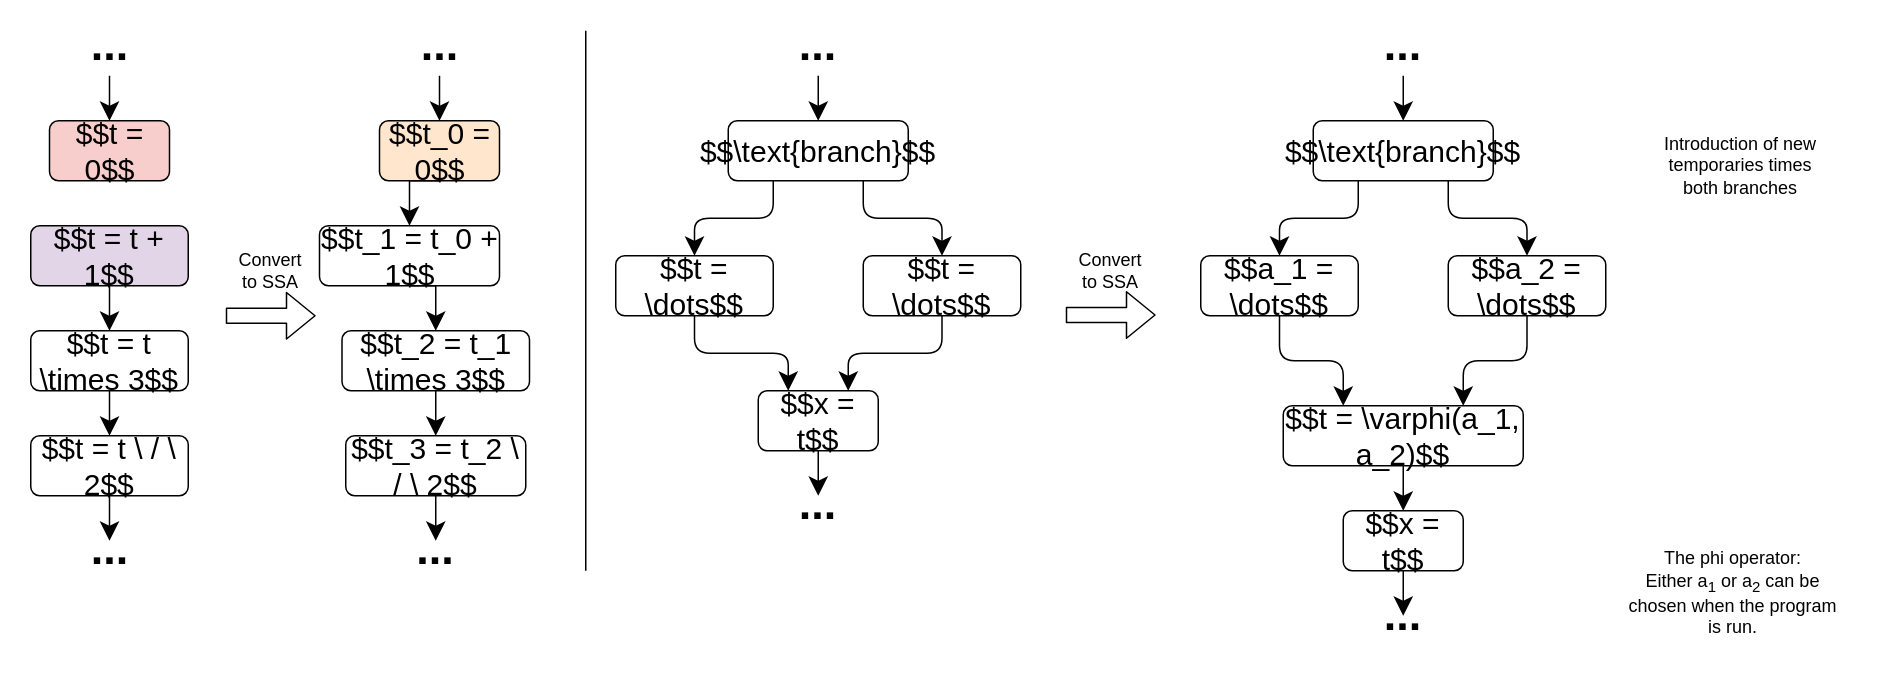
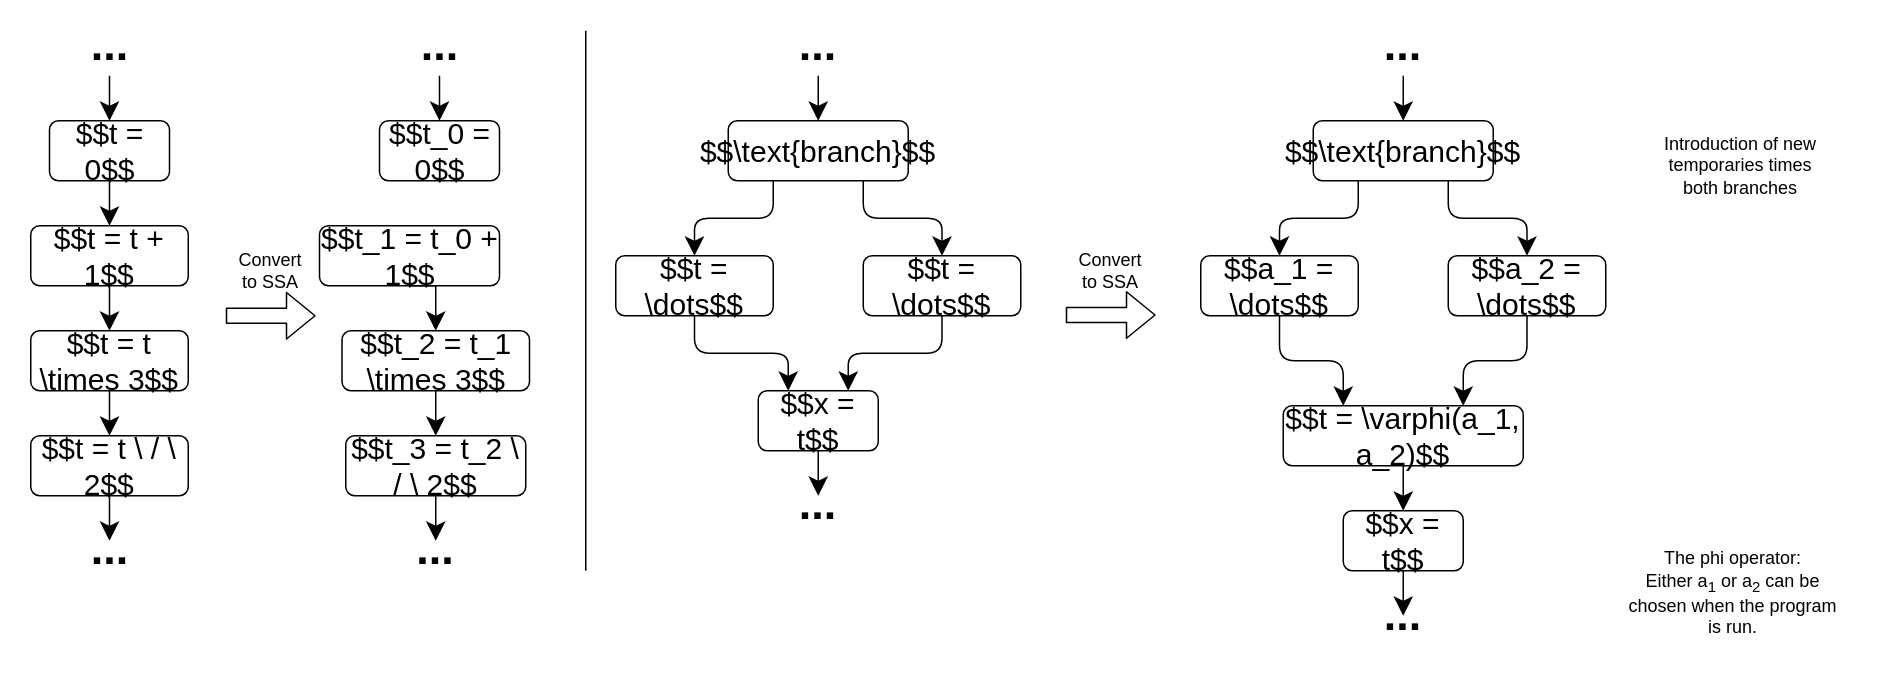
  <mxCell id="0" />
  <mxCell id="1" parent="0" />
- <mxCell id="3" value="$$t = 0$$" style="rounded=1;whiteSpace=wrap;html=1;fontSize=20;fillColor=#f8cecc;" vertex="1" parent="1"><mxGeometry x="32.5" y="80" width="80" height="40" as="geometry" /></mxCell>
+ <mxCell id="2" style="edgeStyle=orthogonalEdgeStyle;rounded=0;orthogonalLoop=1;jettySize=auto;html=1;exitX=0.5;exitY=1;exitDx=0;exitDy=0;entryX=0.5;entryY=0;entryDx=0;entryDy=0;endSize=10;" edge="1" parent="1" source="3" target="5"><mxGeometry relative="1" as="geometry" /></mxCell>
+ <mxCell id="3" value="$$t = 0$$" style="rounded=1;whiteSpace=wrap;html=1;fontSize=20;" vertex="1" parent="1"><mxGeometry x="32.5" y="80" width="80" height="40" as="geometry" /></mxCell>
  <mxCell id="4" style="edgeStyle=orthogonalEdgeStyle;rounded=0;orthogonalLoop=1;jettySize=auto;html=1;exitX=0.5;exitY=1;exitDx=0;exitDy=0;entryX=0.5;entryY=0;entryDx=0;entryDy=0;endSize=10;" edge="1" parent="1" source="5" target="7"><mxGeometry relative="1" as="geometry" /></mxCell>
- <mxCell id="5" value="$$t = t + 1$$" style="rounded=1;whiteSpace=wrap;html=1;fontSize=20;fillColor=#e1d5e7;" vertex="1" parent="1"><mxGeometry x="20" y="150" width="105" height="40" as="geometry" /></mxCell>
+ <mxCell id="5" value="$$t = t + 1$$" style="rounded=1;whiteSpace=wrap;html=1;fontSize=20;" vertex="1" parent="1"><mxGeometry x="20" y="150" width="105" height="40" as="geometry" /></mxCell>
  <mxCell id="6" style="edgeStyle=orthogonalEdgeStyle;rounded=0;orthogonalLoop=1;jettySize=auto;html=1;exitX=0.5;exitY=1;exitDx=0;exitDy=0;entryX=0.5;entryY=0;entryDx=0;entryDy=0;endSize=10;" edge="1" parent="1" source="7" target="9"><mxGeometry relative="1" as="geometry" /></mxCell>
  <mxCell id="7" value="$$t = t \times 3$$" style="rounded=1;whiteSpace=wrap;html=1;fontSize=20;" vertex="1" parent="1"><mxGeometry x="20" y="220" width="105" height="40" as="geometry" /></mxCell>
  <mxCell id="8" style="edgeStyle=orthogonalEdgeStyle;rounded=1;orthogonalLoop=1;jettySize=auto;html=1;exitX=0.5;exitY=1;exitDx=0;exitDy=0;entryX=0.5;entryY=0;entryDx=0;entryDy=0;endSize=10;" edge="1" parent="1" source="9" target="43"><mxGeometry relative="1" as="geometry" /></mxCell>
  <mxCell id="9" value="$$t = t \ / \ 2$$" style="rounded=1;whiteSpace=wrap;html=1;fontSize=20;" vertex="1" parent="1"><mxGeometry x="20" y="290" width="105" height="40" as="geometry" /></mxCell>
- <mxCell id="10" style="edgeStyle=orthogonalEdgeStyle;rounded=0;orthogonalLoop=1;jettySize=auto;html=1;exitX=0.5;exitY=1;exitDx=0;exitDy=0;entryX=0.5;entryY=0;entryDx=0;entryDy=0;endSize=10;" edge="1" parent="1" source="11" target="13"><mxGeometry relative="1" as="geometry" /></mxCell>
- <mxCell id="11" value="$$t_0 = 0$$" style="rounded=1;whiteSpace=wrap;html=1;fontSize=20;fillColor=#ffe6cc;" vertex="1" parent="1"><mxGeometry x="252.5" y="80" width="80" height="40" as="geometry" /></mxCell>
+ <mxCell id="11" value="$$t_0 = 0$$" style="rounded=1;whiteSpace=wrap;html=1;fontSize=20;" vertex="1" parent="1"><mxGeometry x="252.5" y="80" width="80" height="40" as="geometry" /></mxCell>
  <mxCell id="12" style="edgeStyle=orthogonalEdgeStyle;rounded=0;orthogonalLoop=1;jettySize=auto;html=1;exitX=0.5;exitY=1;exitDx=0;exitDy=0;entryX=0.5;entryY=0;entryDx=0;entryDy=0;endSize=10;" edge="1" parent="1" source="13" target="15"><mxGeometry relative="1" as="geometry" /></mxCell>
  <mxCell id="13" value="$$t_1 = t_0 + 1$$" style="rounded=1;whiteSpace=wrap;html=1;fontSize=20;" vertex="1" parent="1"><mxGeometry x="212.5" y="150" width="120" height="40" as="geometry" /></mxCell>
  <mxCell id="14" style="edgeStyle=orthogonalEdgeStyle;rounded=0;orthogonalLoop=1;jettySize=auto;html=1;exitX=0.5;exitY=1;exitDx=0;exitDy=0;entryX=0.5;entryY=0;entryDx=0;entryDy=0;endSize=10;" edge="1" parent="1" source="15" target="17"><mxGeometry relative="1" as="geometry" /></mxCell>
  <mxCell id="15" value="$$t_2 = t_1 \times 3$$" style="rounded=1;whiteSpace=wrap;html=1;fontSize=20;" vertex="1" parent="1"><mxGeometry x="227.5" y="220" width="125" height="40" as="geometry" /></mxCell>
  <mxCell id="16" style="edgeStyle=orthogonalEdgeStyle;rounded=1;orthogonalLoop=1;jettySize=auto;html=1;exitX=0.5;exitY=1;exitDx=0;exitDy=0;entryX=0.5;entryY=0;entryDx=0;entryDy=0;endSize=10;" edge="1" parent="1" source="17" target="42"><mxGeometry relative="1" as="geometry" /></mxCell>
  <mxCell id="17" value="$$t_3 = t_2 \ / \ 2$$" style="rounded=1;whiteSpace=wrap;html=1;fontSize=20;" vertex="1" parent="1"><mxGeometry x="230" y="290" width="120" height="40" as="geometry" /></mxCell>
  <mxCell id="18" value="" style="shape=flexArrow;endArrow=classic;html=1;" edge="1" parent="1"><mxGeometry width="50" height="50" relative="1" as="geometry"><mxPoint x="150" y="210" as="sourcePoint" /><mxPoint x="210" y="210" as="targetPoint" /></mxGeometry></mxCell>
  <mxCell id="19" value="Convert to SSA" style="text;html=1;strokeColor=none;fillColor=none;align=center;verticalAlign=middle;whiteSpace=wrap;rounded=0;" vertex="1" parent="1"><mxGeometry x="160" y="170" width="40" height="20" as="geometry" /></mxCell>
  <mxCell id="20" style="edgeStyle=orthogonalEdgeStyle;rounded=1;orthogonalLoop=1;jettySize=auto;html=1;exitX=0.5;exitY=1;exitDx=0;exitDy=0;entryX=0.5;entryY=0;entryDx=0;entryDy=0;endSize=10;" edge="1" parent="1" target="23"><mxGeometry relative="1" as="geometry"><mxPoint x="545" y="50" as="sourcePoint" /></mxGeometry></mxCell>
  <mxCell id="21" style="edgeStyle=orthogonalEdgeStyle;rounded=1;orthogonalLoop=1;jettySize=auto;html=1;exitX=0.25;exitY=1;exitDx=0;exitDy=0;entryX=0.5;entryY=0;entryDx=0;entryDy=0;endSize=10;" edge="1" parent="1" source="23" target="27"><mxGeometry relative="1" as="geometry" /></mxCell>
  <mxCell id="22" style="edgeStyle=orthogonalEdgeStyle;rounded=1;orthogonalLoop=1;jettySize=auto;html=1;exitX=0.75;exitY=1;exitDx=0;exitDy=0;entryX=0.5;entryY=0;entryDx=0;entryDy=0;endSize=10;" edge="1" parent="1" source="23" target="25"><mxGeometry relative="1" as="geometry" /></mxCell>
  <mxCell id="23" value="$$\text{branch}$$" style="rounded=1;whiteSpace=wrap;html=1;fontSize=20;" vertex="1" parent="1"><mxGeometry x="485" y="80" width="120" height="40" as="geometry" /></mxCell>
  <mxCell id="24" style="edgeStyle=orthogonalEdgeStyle;rounded=1;orthogonalLoop=1;jettySize=auto;html=1;exitX=0.5;exitY=1;exitDx=0;exitDy=0;entryX=0.75;entryY=0;entryDx=0;entryDy=0;endSize=10;" edge="1" parent="1" source="25" target="29"><mxGeometry relative="1" as="geometry" /></mxCell>
  <mxCell id="25" value="$$t = \dots$$" style="rounded=1;whiteSpace=wrap;html=1;fontSize=20;" vertex="1" parent="1"><mxGeometry x="575" y="170" width="105" height="40" as="geometry" /></mxCell>
  <mxCell id="26" style="edgeStyle=orthogonalEdgeStyle;rounded=1;orthogonalLoop=1;jettySize=auto;html=1;exitX=0.5;exitY=1;exitDx=0;exitDy=0;entryX=0.25;entryY=0;entryDx=0;entryDy=0;endSize=10;" edge="1" parent="1" source="27" target="29"><mxGeometry relative="1" as="geometry" /></mxCell>
  <mxCell id="27" value="$$t = \dots$$" style="rounded=1;whiteSpace=wrap;html=1;fontSize=20;" vertex="1" parent="1"><mxGeometry x="410" y="170" width="105" height="40" as="geometry" /></mxCell>
  <mxCell id="28" style="edgeStyle=orthogonalEdgeStyle;rounded=1;orthogonalLoop=1;jettySize=auto;html=1;exitX=0.5;exitY=1;exitDx=0;exitDy=0;endSize=10;" edge="1" parent="1" source="29"><mxGeometry relative="1" as="geometry"><mxPoint x="545" y="330" as="targetPoint" /></mxGeometry></mxCell>
  <mxCell id="29" value="$$x = t$$" style="rounded=1;whiteSpace=wrap;html=1;fontSize=20;" vertex="1" parent="1"><mxGeometry x="505" y="260" width="80" height="40" as="geometry" /></mxCell>
  <mxCell id="30" style="edgeStyle=orthogonalEdgeStyle;rounded=1;orthogonalLoop=1;jettySize=auto;html=1;exitX=0.5;exitY=1;exitDx=0;exitDy=0;entryX=0.5;entryY=0;entryDx=0;entryDy=0;endSize=10;" edge="1" parent="1" target="33"><mxGeometry relative="1" as="geometry"><mxPoint x="935" y="50" as="sourcePoint" /></mxGeometry></mxCell>
  <mxCell id="31" style="edgeStyle=orthogonalEdgeStyle;rounded=1;orthogonalLoop=1;jettySize=auto;html=1;exitX=0.25;exitY=1;exitDx=0;exitDy=0;entryX=0.5;entryY=0;entryDx=0;entryDy=0;endSize=10;" edge="1" parent="1" source="33" target="37"><mxGeometry relative="1" as="geometry" /></mxCell>
  <mxCell id="32" style="edgeStyle=orthogonalEdgeStyle;rounded=1;orthogonalLoop=1;jettySize=auto;html=1;exitX=0.75;exitY=1;exitDx=0;exitDy=0;entryX=0.5;entryY=0;entryDx=0;entryDy=0;endSize=10;" edge="1" parent="1" source="33" target="35"><mxGeometry relative="1" as="geometry" /></mxCell>
  <mxCell id="33" value="$$\text{branch}$$" style="rounded=1;whiteSpace=wrap;html=1;fontSize=20;" vertex="1" parent="1"><mxGeometry x="875" y="80" width="120" height="40" as="geometry" /></mxCell>
  <mxCell id="34" style="edgeStyle=orthogonalEdgeStyle;rounded=1;orthogonalLoop=1;jettySize=auto;html=1;exitX=0.5;exitY=1;exitDx=0;exitDy=0;entryX=0.75;entryY=0;entryDx=0;entryDy=0;endSize=10;" edge="1" parent="1" source="35" target="41"><mxGeometry relative="1" as="geometry" /></mxCell>
  <mxCell id="35" value="$$a_2 = \dots$$" style="rounded=1;whiteSpace=wrap;html=1;fontSize=20;" vertex="1" parent="1"><mxGeometry x="965" y="170" width="105" height="40" as="geometry" /></mxCell>
  <mxCell id="36" style="edgeStyle=orthogonalEdgeStyle;rounded=1;orthogonalLoop=1;jettySize=auto;html=1;exitX=0.5;exitY=1;exitDx=0;exitDy=0;entryX=0.25;entryY=0;entryDx=0;entryDy=0;endSize=10;" edge="1" parent="1" source="37" target="41"><mxGeometry relative="1" as="geometry" /></mxCell>
  <mxCell id="37" value="$$a_1 = \dots$$" style="rounded=1;whiteSpace=wrap;html=1;fontSize=20;" vertex="1" parent="1"><mxGeometry x="800" y="170" width="105" height="40" as="geometry" /></mxCell>
  <mxCell id="38" style="edgeStyle=orthogonalEdgeStyle;rounded=1;orthogonalLoop=1;jettySize=auto;html=1;exitX=0.5;exitY=1;exitDx=0;exitDy=0;entryX=0.5;entryY=0;entryDx=0;entryDy=0;endSize=10;" edge="1" parent="1" source="39" target="51"><mxGeometry relative="1" as="geometry" /></mxCell>
  <mxCell id="39" value="$$x = t$$" style="rounded=1;whiteSpace=wrap;html=1;fontSize=20;" vertex="1" parent="1"><mxGeometry x="895" y="340" width="80" height="40" as="geometry" /></mxCell>
  <mxCell id="40" style="edgeStyle=orthogonalEdgeStyle;rounded=1;orthogonalLoop=1;jettySize=auto;html=1;exitX=0.5;exitY=1;exitDx=0;exitDy=0;entryX=0.5;entryY=0;entryDx=0;entryDy=0;endSize=10;" edge="1" parent="1" source="41" target="39"><mxGeometry relative="1" as="geometry" /></mxCell>
  <mxCell id="41" value="$$t = \varphi(a_1, a_2)$$" style="rounded=1;whiteSpace=wrap;html=1;fontSize=20;" vertex="1" parent="1"><mxGeometry x="855" y="270" width="160" height="40" as="geometry" /></mxCell>
  <mxCell id="42" value="..." style="text;html=1;strokeColor=none;fillColor=none;align=center;verticalAlign=middle;whiteSpace=wrap;rounded=0;labelBackgroundColor=none;fontSize=30;fontColor=default;fontStyle=1" vertex="1" parent="1"><mxGeometry x="260" y="360" width="60" height="10" as="geometry" /></mxCell>
  <mxCell id="43" value="..." style="text;html=1;strokeColor=none;fillColor=none;align=center;verticalAlign=middle;whiteSpace=wrap;rounded=0;labelBackgroundColor=none;fontSize=30;fontColor=default;fontStyle=1" vertex="1" parent="1"><mxGeometry x="42.5" y="360" width="60" height="10" as="geometry" /></mxCell>
  <mxCell id="44" style="edgeStyle=orthogonalEdgeStyle;rounded=1;orthogonalLoop=1;jettySize=auto;html=1;exitX=0.5;exitY=1;exitDx=0;exitDy=0;entryX=0.5;entryY=0;entryDx=0;entryDy=0;endSize=10;" edge="1" parent="1" source="45" target="3"><mxGeometry relative="1" as="geometry" /></mxCell>
  <mxCell id="45" value="..." style="text;html=1;strokeColor=none;fillColor=none;align=center;verticalAlign=bottom;whiteSpace=wrap;rounded=0;labelBackgroundColor=none;fontSize=30;fontColor=default;fontStyle=1" vertex="1" parent="1"><mxGeometry x="42.5" y="30" width="60" height="20" as="geometry" /></mxCell>
  <mxCell id="46" style="edgeStyle=orthogonalEdgeStyle;rounded=1;orthogonalLoop=1;jettySize=auto;html=1;exitX=0.5;exitY=1;exitDx=0;exitDy=0;entryX=0.5;entryY=0;entryDx=0;entryDy=0;endSize=10;" edge="1" parent="1" source="47" target="11"><mxGeometry relative="1" as="geometry" /></mxCell>
  <mxCell id="47" value="..." style="text;html=1;strokeColor=none;fillColor=none;align=center;verticalAlign=bottom;whiteSpace=wrap;rounded=0;labelBackgroundColor=none;fontSize=30;fontColor=default;fontStyle=1" vertex="1" parent="1"><mxGeometry x="262.5" y="30" width="60" height="20" as="geometry" /></mxCell>
  <mxCell id="48" value="..." style="text;html=1;strokeColor=none;fillColor=none;align=center;verticalAlign=bottom;whiteSpace=wrap;rounded=0;labelBackgroundColor=none;fontSize=30;fontColor=default;fontStyle=1" vertex="1" parent="1"><mxGeometry x="515" y="30" width="60" height="20" as="geometry" /></mxCell>
  <mxCell id="49" value="..." style="text;html=1;strokeColor=none;fillColor=none;align=center;verticalAlign=middle;whiteSpace=wrap;rounded=0;labelBackgroundColor=none;fontSize=30;fontColor=default;fontStyle=1" vertex="1" parent="1"><mxGeometry x="515" y="330" width="60" height="10" as="geometry" /></mxCell>
  <mxCell id="50" value="..." style="text;html=1;strokeColor=none;fillColor=none;align=center;verticalAlign=bottom;whiteSpace=wrap;rounded=0;labelBackgroundColor=none;fontSize=30;fontColor=default;fontStyle=1" vertex="1" parent="1"><mxGeometry x="905" y="30" width="60" height="20" as="geometry" /></mxCell>
  <mxCell id="51" value="..." style="text;html=1;strokeColor=none;fillColor=none;align=center;verticalAlign=bottom;whiteSpace=wrap;rounded=0;labelBackgroundColor=none;fontSize=30;fontColor=default;fontStyle=1" vertex="1" parent="1"><mxGeometry x="905" y="410" width="60" height="20" as="geometry" /></mxCell>
  <mxCell id="52" value="The phi operator:&lt;br&gt;Either a&lt;sub&gt;1&lt;/sub&gt; or a&lt;sub&gt;2&lt;/sub&gt; can be chosen when the program is run." style="text;html=1;strokeColor=none;fillColor=none;align=center;verticalAlign=middle;whiteSpace=wrap;rounded=0;" vertex="1" parent="1"><mxGeometry x="1080" y="370" width="150" height="50" as="geometry" /></mxCell>
  <mxCell id="53" value="Introduction of new temporaries times both branches" style="text;html=1;strokeColor=none;fillColor=none;align=center;verticalAlign=middle;whiteSpace=wrap;rounded=0;" vertex="1" parent="1"><mxGeometry x="1100" y="90" width="120" height="40" as="geometry" /></mxCell>
  <mxCell id="54" value="" style="shape=flexArrow;endArrow=classic;html=1;" edge="1" parent="1"><mxGeometry width="50" height="50" relative="1" as="geometry"><mxPoint x="710" y="209.52" as="sourcePoint" /><mxPoint x="770" y="209.52" as="targetPoint" /></mxGeometry></mxCell>
  <mxCell id="55" value="Convert to SSA" style="text;html=1;strokeColor=none;fillColor=none;align=center;verticalAlign=middle;whiteSpace=wrap;rounded=0;" vertex="1" parent="1"><mxGeometry x="720" y="169.52" width="40" height="20" as="geometry" /></mxCell>
  <mxCell id="56" value="" style="endArrow=none;html=1;" edge="1" parent="1"><mxGeometry width="50" height="50" relative="1" as="geometry"><mxPoint x="390" y="380" as="sourcePoint" /><mxPoint x="390" y="20" as="targetPoint" /></mxGeometry></mxCell>
